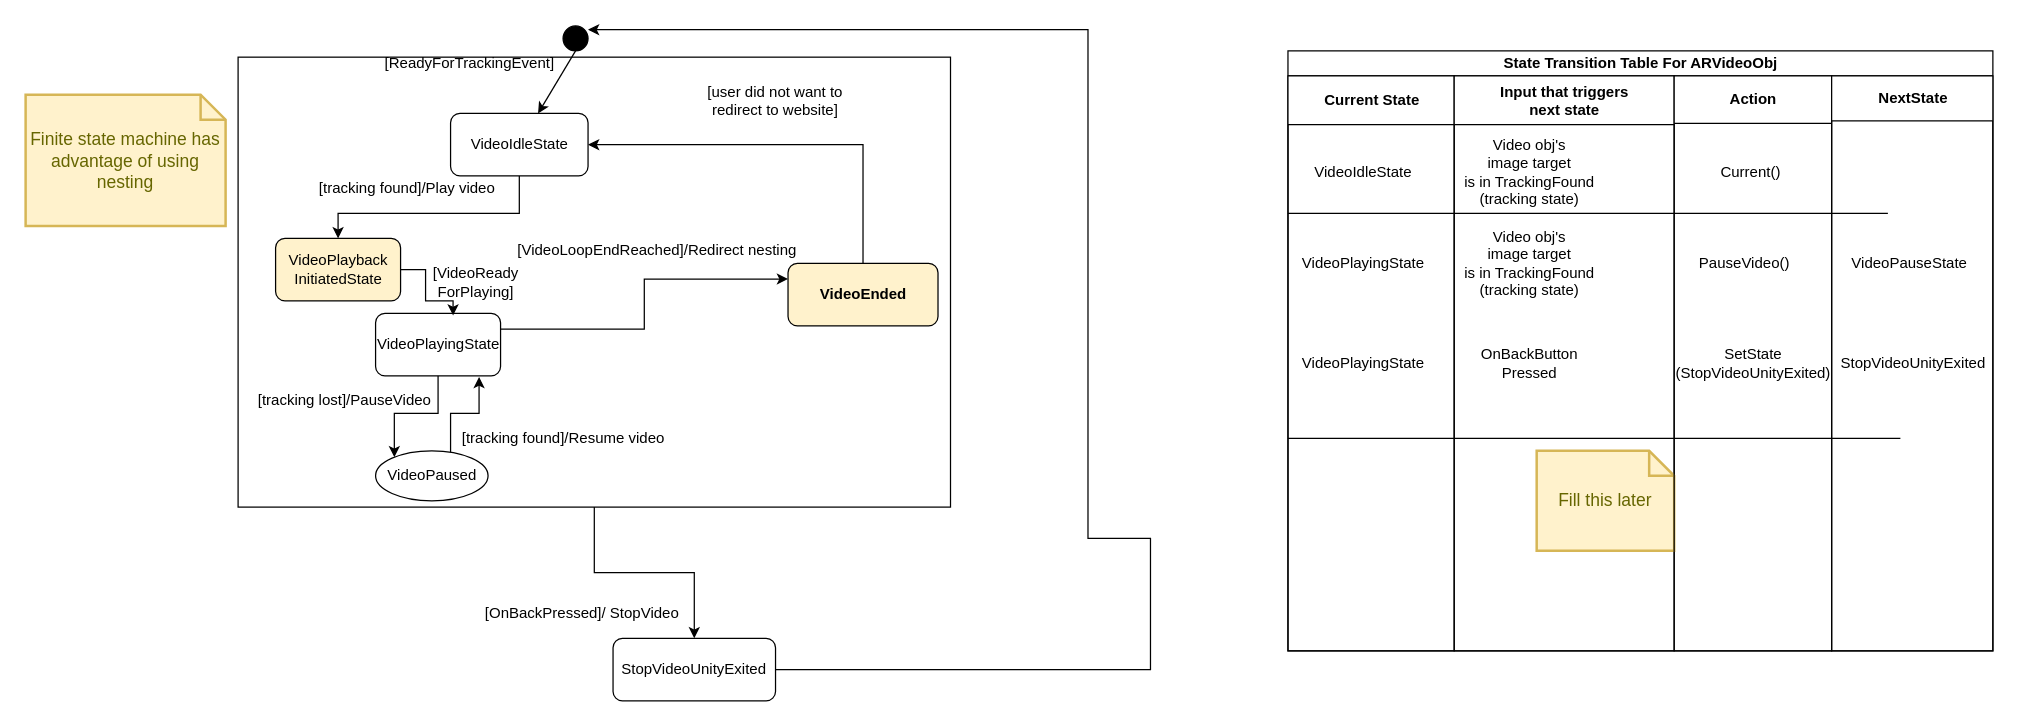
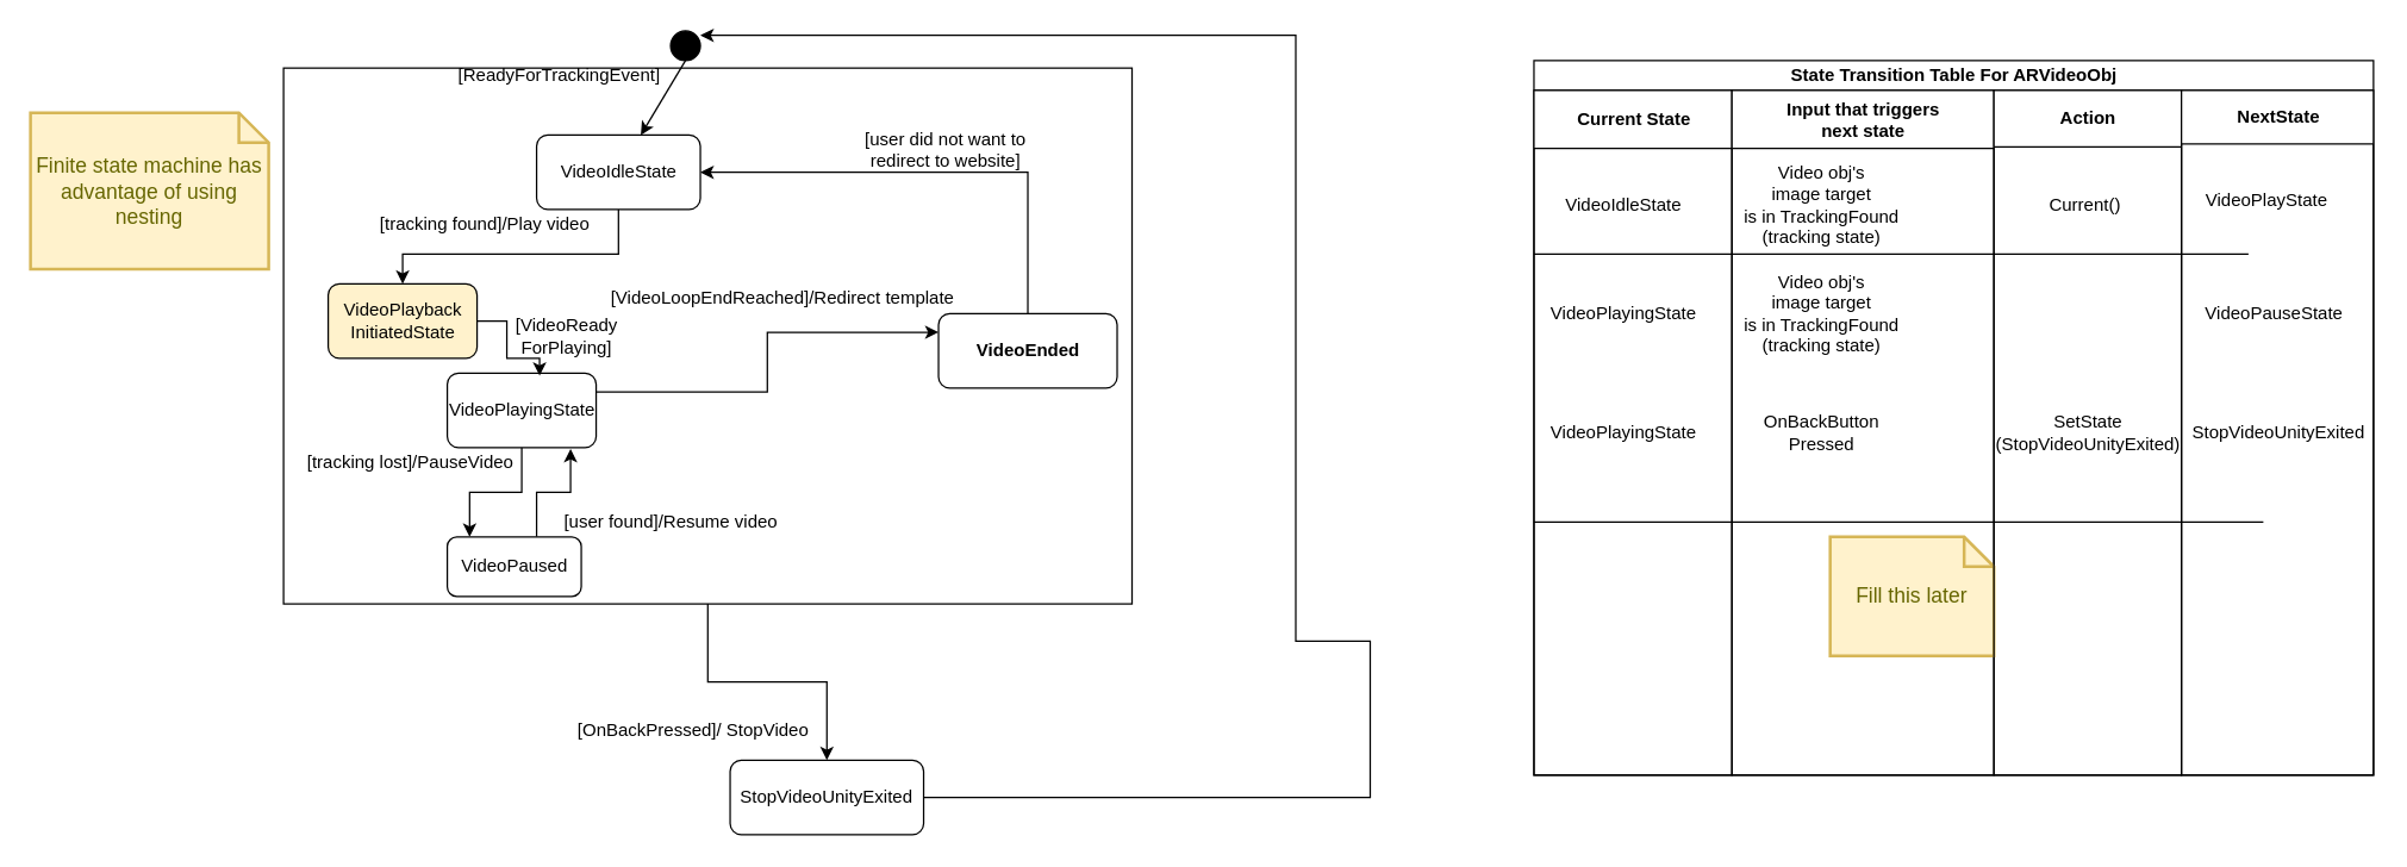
  <mxCell id="0" />
  <mxCell id="1" parent="0" />
  <mxCell id="2" value="" style="rounded=0;whiteSpace=wrap;html=1;fillColor=none;" parent="1" vertex="1"><mxGeometry x="190" y="45" width="570" height="360" as="geometry" /></mxCell>
  <mxCell id="3" style="edgeStyle=orthogonalEdgeStyle;rounded=0;orthogonalLoop=1;jettySize=auto;html=1;entryX=0.5;entryY=0;entryDx=0;entryDy=0;" parent="1" source="15" target="47" edge="1"><mxGeometry relative="1" as="geometry"><Array as="points"><mxPoint x="415" y="170" /><mxPoint x="270" y="170" /></Array></mxGeometry></mxCell>
  <mxCell id="4" style="edgeStyle=orthogonalEdgeStyle;rounded=0;orthogonalLoop=1;jettySize=auto;html=1;" parent="1" source="6" target="8" edge="1"><mxGeometry relative="1" as="geometry"><Array as="points"><mxPoint x="350" y="330" /><mxPoint x="315" y="330" /></Array></mxGeometry></mxCell>
  <mxCell id="5" style="edgeStyle=orthogonalEdgeStyle;rounded=0;orthogonalLoop=1;jettySize=auto;html=1;exitX=1;exitY=0.25;exitDx=0;exitDy=0;entryX=0;entryY=0.25;entryDx=0;entryDy=0;" parent="1" source="6" target="10" edge="1"><mxGeometry relative="1" as="geometry" /></mxCell>
  <mxCell id="6" value="VideoPlayingState" style="html=1;rounded=1;" parent="1" vertex="1"><mxGeometry x="300" y="250" width="100" height="50" as="geometry" /></mxCell>
  <mxCell id="7" style="edgeStyle=orthogonalEdgeStyle;rounded=0;orthogonalLoop=1;jettySize=auto;html=1;entryX=0.828;entryY=1.017;entryDx=0;entryDy=0;entryPerimeter=0;" parent="1" source="8" target="6" edge="1"><mxGeometry relative="1" as="geometry"><mxPoint x="391" y="271" as="targetPoint" /><Array as="points"><mxPoint x="360" y="330" /><mxPoint x="383" y="330" /></Array></mxGeometry></mxCell>
- <mxCell id="8" value="VideoPaused&lt;br&gt;" style="ellipse;html=1;arcSize=16;" parent="1" vertex="1"><mxGeometry x="300" y="360" width="90" height="40" as="geometry" /></mxCell>
+ <mxCell id="8" value="VideoPaused&lt;br&gt;" style="html=1;rounded=1;arcSize=16;" parent="1" vertex="1"><mxGeometry x="300" y="360" width="90" height="40" as="geometry" /></mxCell>
  <mxCell id="9" style="edgeStyle=orthogonalEdgeStyle;rounded=0;orthogonalLoop=1;jettySize=auto;html=1;exitX=0.5;exitY=0;exitDx=0;exitDy=0;entryX=1;entryY=0.5;entryDx=0;entryDy=0;" parent="1" source="10" target="15" edge="1"><mxGeometry relative="1" as="geometry" /></mxCell>
- <mxCell id="10" value="&lt;b&gt;VideoEnded&lt;/b&gt;" style="html=1;rounded=1;fillColor=#fff2cc;" parent="1" vertex="1"><mxGeometry x="630" y="210" width="120" height="50" as="geometry" /></mxCell>
+ <mxCell id="10" value="&lt;b&gt;VideoEnded&lt;/b&gt;" style="html=1;rounded=1;" parent="1" vertex="1"><mxGeometry x="630" y="210" width="120" height="50" as="geometry" /></mxCell>
  <mxCell id="11" value="[tracking found]/Play video" style="text;html=1;align=center;verticalAlign=middle;resizable=0;points=[];autosize=1;" parent="1" vertex="1"><mxGeometry x="245" y="140" width="160" height="20" as="geometry" /></mxCell>
- <mxCell id="12" value="[tracking lost]/PauseVideo" style="text;html=1;align=center;verticalAlign=middle;resizable=0;points=[];autosize=1;" parent="1" vertex="1"><mxGeometry x="200" y="310" width="150" height="20" as="geometry" /></mxCell>
- <mxCell id="13" value="[tracking found]/Resume video" style="text;html=1;align=center;verticalAlign=middle;resizable=0;points=[];autosize=1;" parent="1" vertex="1"><mxGeometry x="360" y="340" width="180" height="20" as="geometry" /></mxCell>
- <mxCell id="14" value="[VideoLoopEndReached]/Redirect nesting" style="text;html=1;align=center;verticalAlign=middle;resizable=0;points=[];autosize=1;" parent="1" vertex="1"><mxGeometry x="400" y="190" width="250" height="20" as="geometry" /></mxCell>
+ <mxCell id="12" value="[tracking lost]/PauseVideo" style="text;html=1;align=center;verticalAlign=middle;resizable=0;points=[];autosize=1;" parent="1" vertex="1"><mxGeometry x="200" y="300" width="150" height="20" as="geometry" /></mxCell>
+ <mxCell id="13" value="[user found]/Resume video" style="text;html=1;align=center;verticalAlign=middle;resizable=0;points=[];autosize=1;" parent="1" vertex="1"><mxGeometry x="360" y="340" width="180" height="20" as="geometry" /></mxCell>
+ <mxCell id="14" value="[VideoLoopEndReached]/Redirect template" style="text;html=1;align=center;verticalAlign=middle;resizable=0;points=[];autosize=1;" parent="1" vertex="1"><mxGeometry x="400" y="190" width="250" height="20" as="geometry" /></mxCell>
  <mxCell id="15" value="VideoIdleState" style="html=1;rounded=1;" parent="1" vertex="1"><mxGeometry x="360" y="90" width="110" height="50" as="geometry" /></mxCell>
  <mxCell id="16" style="edgeStyle=orthogonalEdgeStyle;rounded=0;orthogonalLoop=1;jettySize=auto;html=1;entryX=1;entryY=0.15;entryDx=0;entryDy=0;entryPerimeter=0;" parent="1" source="17" target="22" edge="1"><mxGeometry relative="1" as="geometry"><mxPoint x="490" y="40" as="targetPoint" /><Array as="points"><mxPoint x="920" y="535" /><mxPoint x="920" y="430" /><mxPoint x="870" y="430" /><mxPoint x="870" y="23" /></Array></mxGeometry></mxCell>
  <mxCell id="17" value="StopVideoUnityExited" style="rounded=1;whiteSpace=wrap;html=1;fillColor=none;" parent="1" vertex="1"><mxGeometry x="490" y="510" width="130" height="50" as="geometry" /></mxCell>
  <mxCell id="18" style="edgeStyle=orthogonalEdgeStyle;rounded=0;orthogonalLoop=1;jettySize=auto;html=1;" parent="1" source="2" target="17" edge="1"><mxGeometry relative="1" as="geometry" /></mxCell>
  <mxCell id="19" value="Finite state machine has advantage of using nesting" style="shape=note;strokeWidth=2;fontSize=14;size=20;whiteSpace=wrap;html=1;fillColor=#fff2cc;strokeColor=#d6b656;fontColor=#666600;" parent="1" vertex="1"><mxGeometry x="20" y="75" width="160" height="105" as="geometry" /></mxCell>
  <mxCell id="20" value="[OnBackPressed]/ StopVideo" style="text;html=1;align=center;verticalAlign=middle;resizable=0;points=[];autosize=1;" parent="1" vertex="1"><mxGeometry x="380" y="480" width="170" height="20" as="geometry" /></mxCell>
- <mxCell id="21" value="[user did not want to redirect to website]" style="text;html=1;strokeColor=none;fillColor=none;align=center;verticalAlign=middle;whiteSpace=wrap;rounded=0;" parent="1" vertex="1"><mxGeometry x="545" y="70" width="150" height="20" as="geometry" /></mxCell>
+ <mxCell id="21" value="[user did not want to redirect to website]" style="text;html=1;strokeColor=none;fillColor=none;align=center;verticalAlign=middle;whiteSpace=wrap;rounded=0;" parent="1" vertex="1"><mxGeometry x="560" y="90" width="150" height="20" as="geometry" /></mxCell>
  <mxCell id="22" value="" style="ellipse;whiteSpace=wrap;html=1;aspect=fixed;fillColor=#000000;" parent="1" vertex="1"><mxGeometry x="450" y="20" width="20" height="20" as="geometry" /></mxCell>
  <mxCell id="23" value="" style="endArrow=classic;html=1;exitX=0.5;exitY=1;exitDx=0;exitDy=0;" parent="1" source="22" target="15" edge="1"><mxGeometry width="50" height="50" relative="1" as="geometry"><mxPoint x="580" y="140" as="sourcePoint" /><mxPoint x="630" y="90" as="targetPoint" /></mxGeometry></mxCell>
  <mxCell id="24" value="[ReadyForTrackingEvent]" style="text;html=1;align=center;verticalAlign=middle;resizable=0;points=[];autosize=1;" parent="1" vertex="1"><mxGeometry x="300" y="40" width="150" height="20" as="geometry" /></mxCell>
  <mxCell id="25" value="State Transition Table For ARVideoObj" style="swimlane;html=1;childLayout=stackLayout;resizeParent=1;resizeParentMax=0;startSize=20;fillColor=none;" parent="1" vertex="1"><mxGeometry x="1030" y="40" width="564" height="480" as="geometry" /></mxCell>
  <mxCell id="26" value="Current State" style="swimlane;html=1;startSize=39;" parent="25" vertex="1"><mxGeometry y="20" width="133" height="460" as="geometry" /></mxCell>
  <mxCell id="27" value="" style="endArrow=none;html=1;" parent="26" edge="1"><mxGeometry width="50" height="50" relative="1" as="geometry"><mxPoint y="290" as="sourcePoint" /><mxPoint x="490" y="290" as="targetPoint" /></mxGeometry></mxCell>
  <mxCell id="28" value="VideoPlayingState" style="text;html=1;align=center;verticalAlign=middle;resizable=0;points=[];autosize=1;" parent="26" vertex="1"><mxGeometry x="5" y="220" width="110" height="20" as="geometry" /></mxCell>
  <mxCell id="29" value="VideoPlayingState" style="text;html=1;align=center;verticalAlign=middle;resizable=0;points=[];autosize=1;" parent="26" vertex="1"><mxGeometry x="5" y="140" width="110" height="20" as="geometry" /></mxCell>
  <mxCell id="30" value="VideoIdleState" style="text;html=1;align=center;verticalAlign=middle;resizable=0;points=[];autosize=1;" parent="26" vertex="1"><mxGeometry x="15" y="67" width="90" height="20" as="geometry" /></mxCell>
  <mxCell id="31" value="" style="endArrow=none;html=1;" parent="26" edge="1"><mxGeometry width="50" height="50" relative="1" as="geometry"><mxPoint y="110" as="sourcePoint" /><mxPoint x="480" y="110" as="targetPoint" /></mxGeometry></mxCell>
  <mxCell id="32" value="Input that triggers&lt;br&gt;next state" style="swimlane;html=1;startSize=39;" parent="25" vertex="1"><mxGeometry x="133" y="20" width="176" height="460" as="geometry" /></mxCell>
  <mxCell id="33" value="OnBackButton&lt;br&gt;Pressed" style="text;html=1;align=center;verticalAlign=middle;resizable=0;points=[];autosize=1;" parent="32" vertex="1"><mxGeometry x="15" y="215" width="90" height="30" as="geometry" /></mxCell>
  <mxCell id="34" value="Video obj's&lt;br&gt;image target&lt;br&gt;is in TrackingFound&lt;br&gt;(tracking state)" style="text;html=1;align=center;verticalAlign=middle;resizable=0;points=[];autosize=1;" parent="32" vertex="1"><mxGeometry y="120" width="120" height="60" as="geometry" /></mxCell>
  <mxCell id="35" value="Video obj's&lt;br&gt;image target&lt;br&gt;is in TrackingFound&lt;br&gt;(tracking state)" style="text;html=1;align=center;verticalAlign=middle;resizable=0;points=[];autosize=1;" parent="32" vertex="1"><mxGeometry y="47" width="120" height="60" as="geometry" /></mxCell>
  <mxCell id="36" value="Text" style="text;html=1;align=center;verticalAlign=middle;resizable=0;points=[];autosize=1;" parent="32" vertex="1"><mxGeometry x="74" y="343" width="40" height="20" as="geometry" /></mxCell>
  <mxCell id="37" value="Fill this later" style="shape=note;strokeWidth=2;fontSize=14;size=20;whiteSpace=wrap;html=1;fillColor=#fff2cc;strokeColor=#d6b656;fontColor=#666600;" parent="32" vertex="1"><mxGeometry x="66" y="300" width="110.0" height="80" as="geometry" /></mxCell>
  <mxCell id="38" value="Action" style="swimlane;html=1;startSize=38;" parent="25" vertex="1"><mxGeometry x="309" y="20" width="126" height="460" as="geometry" /></mxCell>
- <mxCell id="39" value="PauseVideo()" style="text;html=1;align=center;verticalAlign=middle;resizable=0;points=[];autosize=1;" parent="38" vertex="1"><mxGeometry x="10.5" y="140" width="90" height="20" as="geometry" /></mxCell>
  <mxCell id="40" value="SetState&lt;br&gt;(&lt;span&gt;StopVideoUnityExited)&lt;/span&gt;" style="text;html=1;align=center;verticalAlign=middle;resizable=0;points=[];autosize=1;" parent="38" vertex="1"><mxGeometry x="-7" y="215" width="140" height="30" as="geometry" /></mxCell>
  <mxCell id="41" value="Current()" style="text;html=1;align=center;verticalAlign=middle;resizable=0;points=[];autosize=1;" parent="38" vertex="1"><mxGeometry x="20.5" y="67" width="80" height="20" as="geometry" /></mxCell>
  <mxCell id="42" value="NextState" style="swimlane;html=1;startSize=36;" parent="25" vertex="1"><mxGeometry x="435" y="20" width="129" height="460" as="geometry" /></mxCell>
+ <mxCell id="43" value="VideoPlayState" style="text;html=1;align=center;verticalAlign=middle;resizable=0;points=[];autosize=1;" parent="42" vertex="1"><mxGeometry x="7" y="64" width="100" height="20" as="geometry" /></mxCell>
  <mxCell id="44" value="StopVideoUnityExited" style="text;html=1;align=center;verticalAlign=middle;resizable=0;points=[];autosize=1;" parent="42" vertex="1"><mxGeometry y="220" width="130" height="20" as="geometry" /></mxCell>
  <mxCell id="45" value="VideoPauseState" style="text;html=1;align=center;verticalAlign=middle;resizable=0;points=[];autosize=1;" parent="42" vertex="1"><mxGeometry x="7" y="140" width="110" height="20" as="geometry" /></mxCell>
  <mxCell id="46" style="edgeStyle=orthogonalEdgeStyle;rounded=0;orthogonalLoop=1;jettySize=auto;html=1;entryX=0.62;entryY=0.033;entryDx=0;entryDy=0;entryPerimeter=0;" edge="1" parent="1" source="47" target="6"><mxGeometry relative="1" as="geometry"><Array as="points"><mxPoint x="340" y="215" /><mxPoint x="340" y="240" /><mxPoint x="362" y="240" /></Array></mxGeometry></mxCell>
  <mxCell id="47" value="VideoPlayback&lt;br&gt;InitiatedState" style="html=1;rounded=1;fillColor=#fff2cc;" vertex="1" parent="1"><mxGeometry x="220" y="190" width="100" height="50" as="geometry" /></mxCell>
  <mxCell id="48" value="[VideoReady&lt;br&gt;ForPlaying]" style="text;html=1;align=center;verticalAlign=middle;resizable=0;points=[];autosize=1;" vertex="1" parent="1"><mxGeometry x="340" y="210" width="80" height="30" as="geometry" /></mxCell>
